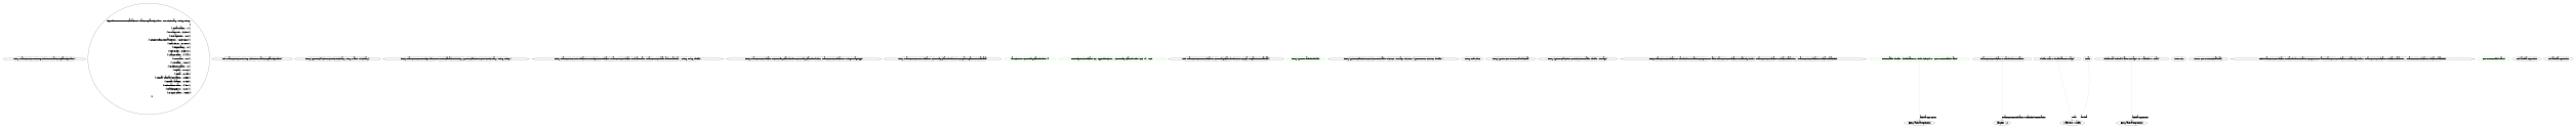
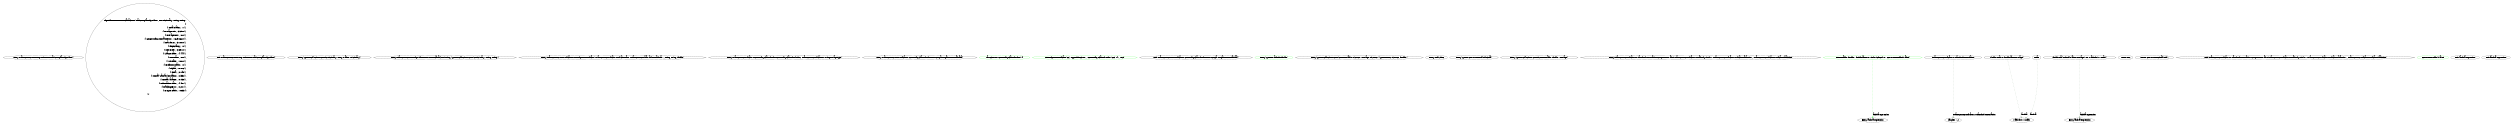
  digraph {
    node [cluster="QuantConnect.Indicators.MeanAbsoluteDeviation.ComputeNextValue(QuantConnect.Indicators.IReadOnlyWindow<QuantConnect.Indicators.IndicatorDataPoint>, QuantConnect.Indicators.IndicatorDataPoint)" span="0-0" file="MeanAbsoluteDeviation.cs"]
    edge [color=darkseagreen4 style=dashed]
    n1 [cluster="QuantConnect.Tests.RegressionTests.BasicTemplateAlgorithm()" label="Entry QuantConnect.Tests.RegressionTests.BasicTemplateAlgorithm()" span="24-24" file=""]
    n2 [cluster="QuantConnect.Tests.RegressionTests.BasicTemplateAlgorithm()" label="AlgorithmRunner.RunLocalBacktest(''BasicTemplateAlgorithm'', new Dictionary<string, string>\r\n            {\r\n                {''Total Trades'', ''1''},\r\n                {''Average Win'', ''3.39%''},\r\n                {''Average Loss'', ''0%''},\r\n                {''Compounding Annual Return'', ''1629.062%''},\r\n                {''Drawdown'', ''3.100%''},\r\n                {''Expectancy'', ''0''},\r\n                {''Net Profit'', ''3.391%''},\r\n                {''Sharpe Ratio'', ''4.444''},\r\n                {''Loss Rate'', ''0%''},\r\n                {''Win Rate'', ''100%''},\r\n                {''Profit-Loss Ratio'', ''0''},\r\n                {''Alpha'', ''-0.016''},\r\n                {''Beta'', ''2.049''},\r\n                {''Annual Standard Deviation'', ''0.393''},\r\n                {''Annual Variance'', ''0.155''},\r\n                {''Information Ratio'', ''4.401''},\r\n                {''Tracking Error'', ''0.201''},\r\n                {''Treynor Ratio'', ''0.853''}\r\n            })" span="26-46" file=""]
    n3 [cluster="QuantConnect.Tests.RegressionTests.BasicTemplateAlgorithm()" label="Exit QuantConnect.Tests.RegressionTests.BasicTemplateAlgorithm()" span="24-24" file=""]
    n4 [cluster="System.Collections.Generic.Dictionary<TKey, TValue>.Dictionary()" label="Entry System.Collections.Generic.Dictionary<TKey, TValue>.Dictionary()" file=""]
    n5 [cluster="QuantConnect.Tests.AlgorithmRunner.RunLocalBacktest(string, System.Collections.Generic.Dictionary<string, string>)" label="Entry QuantConnect.Tests.AlgorithmRunner.RunLocalBacktest(string, System.Collections.Generic.Dictionary<string, string>)" span="28-28" file=""]
    n6 [cluster="QuantConnect.Tests.Indicators.TestHelper.TestIndicator(QuantConnect.Indicators.IndicatorBase<QuantConnect.Data.Market.TradeBar>, string, string, double)" file="CommodityChannelIndexTests.cs" label="Entry QuantConnect.Tests.Indicators.TestHelper.TestIndicator(QuantConnect.Indicators.IndicatorBase<QuantConnect.Data.Market.TradeBar>, string, string, double)" span="126-126"]
    n7 [cluster="QuantConnect.Indicators.CommodityChannelIndex.CommodityChannelIndex(int, QuantConnect.Indicators.MovingAverageType)" file="CommodityChannelIndexTests.cs" label="Entry QuantConnect.Indicators.CommodityChannelIndex.CommodityChannelIndex(int, QuantConnect.Indicators.MovingAverageType)" span="64-64"]
    n8 [cluster="QuantConnect.Tests.Indicators.CommodityChannelIndexTests.ComparesAgainstExternalData()" file="CommodityChannelIndexTests.cs" label="Entry QuantConnect.Tests.Indicators.CommodityChannelIndexTests.ComparesAgainstExternalData()" span="22-22"]
    n9 [cluster="QuantConnect.Tests.Indicators.CommodityChannelIndexTests.ComparesAgainstExternalData()" color=green community=0 file="CommodityChannelIndexTests.cs" label="var cci = new CommodityChannelIndex(14)" prediction=0 span="23-23"]
    n10 [cluster="QuantConnect.Tests.Indicators.CommodityChannelIndexTests.ComparesAgainstExternalData()" color=green community=0 file="CommodityChannelIndexTests.cs" label="TestHelper.TestIndicator(cci, ''spy_with_cci.txt'', ''Commodity Channel Index (CCI) 14'', 1e-2)" prediction=1 span="24-24"]
    n11 [cluster="QuantConnect.Tests.Indicators.CommodityChannelIndexTests.ComparesAgainstExternalData()" file="CommodityChannelIndexTests.cs" label="Exit QuantConnect.Tests.Indicators.CommodityChannelIndexTests.ComparesAgainstExternalData()" span="22-22"]
    n12 [cluster="System.Math.Abs(double)" color=green label="Entry System.Math.Abs(double)"]
    n13 [cluster="System.Collections.Generic.IEnumerable<TSource>.Average<TSource>(System.Func<TSource, double>)" label="Entry System.Collections.Generic.IEnumerable<TSource>.Average<TSource>(System.Func<TSource, double>)"]
    n14 [cluster="Unk.Select" label="Entry Unk.Select" span=""]
    n15 [cluster="System.Convert.ToDouble(decimal)" label="Entry System.Convert.ToDouble(decimal)"]
    n16 [cluster="System.Collections.Generic.IEnumerable<double>.Average()" label="Entry System.Collections.Generic.IEnumerable<double>.Average()"]
    n17 [label="Entry QuantConnect.Indicators.MeanAbsoluteDeviation.ComputeNextValue(QuantConnect.Indicators.IReadOnlyWindow<QuantConnect.Indicators.IndicatorDataPoint>, QuantConnect.Indicators.IndicatorDataPoint)" span="58-58"]
    n18 [color=green community=0 label="IEnumerable<double> doubleValues = window.Select(i => Convert.ToDouble(i.Value))" prediction=2 span="62-62"]
    n19 [cluster="lambda expression" label="Entry lambda expression" span="62-62"]
    n20 [label="Samples < 2" span="59-59"]
    n21 [label="double mean = doubleValues.Average()" span="63-63"]
    n22 [cluster="lambda expression" label="Math.Abs(v - mean)" span="64-64"]
    n23 [label="double mad = doubleValues.Average(v => Math.Abs(v - mean))" span="64-64"]
    n24 [cluster="lambda expression" label="Entry lambda expression" span="64-64"]
    n25 [label="return 0m;" span="60-60"]
-   n26 [label="return Convert.ToDecimal(mad);" span="65-65"]
+   n26 [label="return Convert.ToDecimal(with);" span="65-65"]
    n27 [label="Exit QuantConnect.Indicators.MeanAbsoluteDeviation.ComputeNextValue(QuantConnect.Indicators.IReadOnlyWindow<QuantConnect.Indicators.IndicatorDataPoint>, QuantConnect.Indicators.IndicatorDataPoint)" span="58-58"]
    n28 [cluster="lambda expression" color=green community=0 label="Convert.ToDouble(i.Value)" prediction=3 span="62-62"]
    n29 [cluster="lambda expression" label="Exit lambda expression" span="62-62"]
    n30 [cluster="lambda expression" label="Exit lambda expression" span="64-64"]
    n31 [label="QuantConnect.Indicators.MeanAbsoluteDeviation" cluster="" span=""]
    n32 [label=mean cluster="" span=""]
    n18 -> n19 [color=green label="lambda expression"]
-   n21 -> n22 [label=mean]
+   n21 -> n22 [label=lambda]
    n23 -> n24 [label="lambda expression"]
    n31 -> n20 [label="QuantConnect.Indicators.MeanAbsoluteDeviation"]
    n32 -> n22 [label=lambda]
  }
